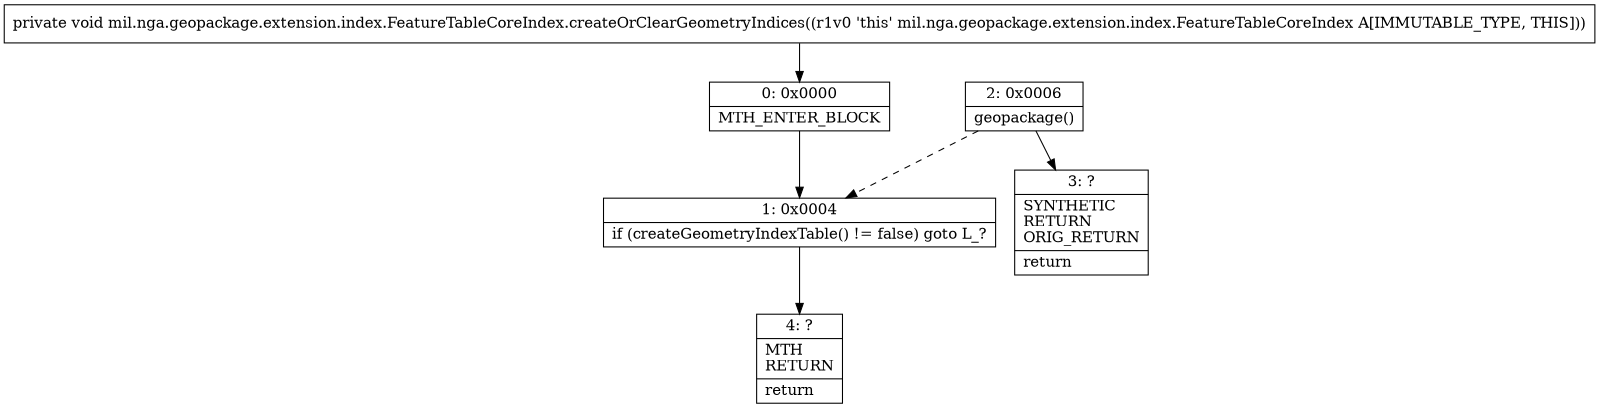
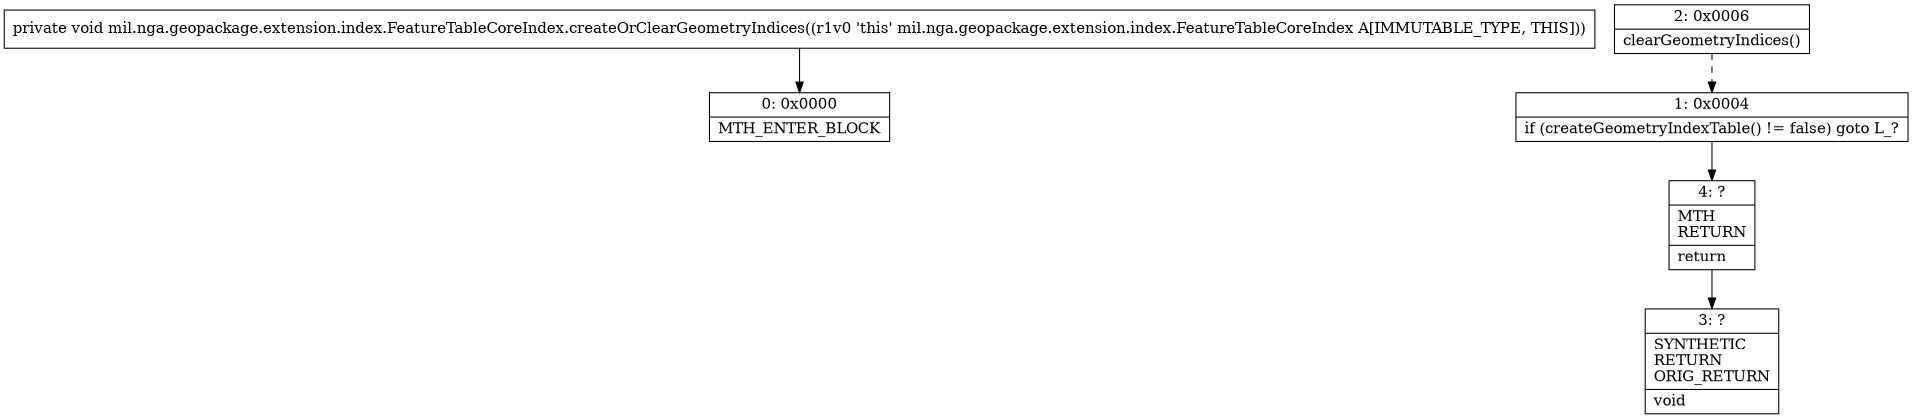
  digraph {
    node [shape=record]
    n1 [label="{0\:\ 0x0000|MTH_ENTER_BLOCK\l}"]
    n2 [label="{1\:\ 0x0004|if (createGeometryIndexTable() != false) goto L_?\l}"]
    n3 [label="{4\:\ ?|MTH\lRETURN\l|return\l}"]
-   n4 [label="{2\:\ 0x0006|geopackage()\l}"]
-   n5 [label="{3\:\ ?|SYNTHETIC\lRETURN\lORIG_RETURN\l|return\l}"]
+   n4 [label="{2\:\ 0x0006|clearGeometryIndices()\l}"]
+   n5 [label="{3\:\ ?|SYNTHETIC\lRETURN\lORIG_RETURN\l|void\l}"]
    n6 [label="{private void mil.nga.geopackage.extension.index.FeatureTableCoreIndex.createOrClearGeometryIndices((r1v0 'this' mil.nga.geopackage.extension.index.FeatureTableCoreIndex A[IMMUTABLE_TYPE, THIS])) }"]
-   n1 -> n2
    n2 -> n3
    n4 -> n2 [style=dashed]
-   n4 -> n5
+   n3 -> n5
    n6 -> n1
  }
